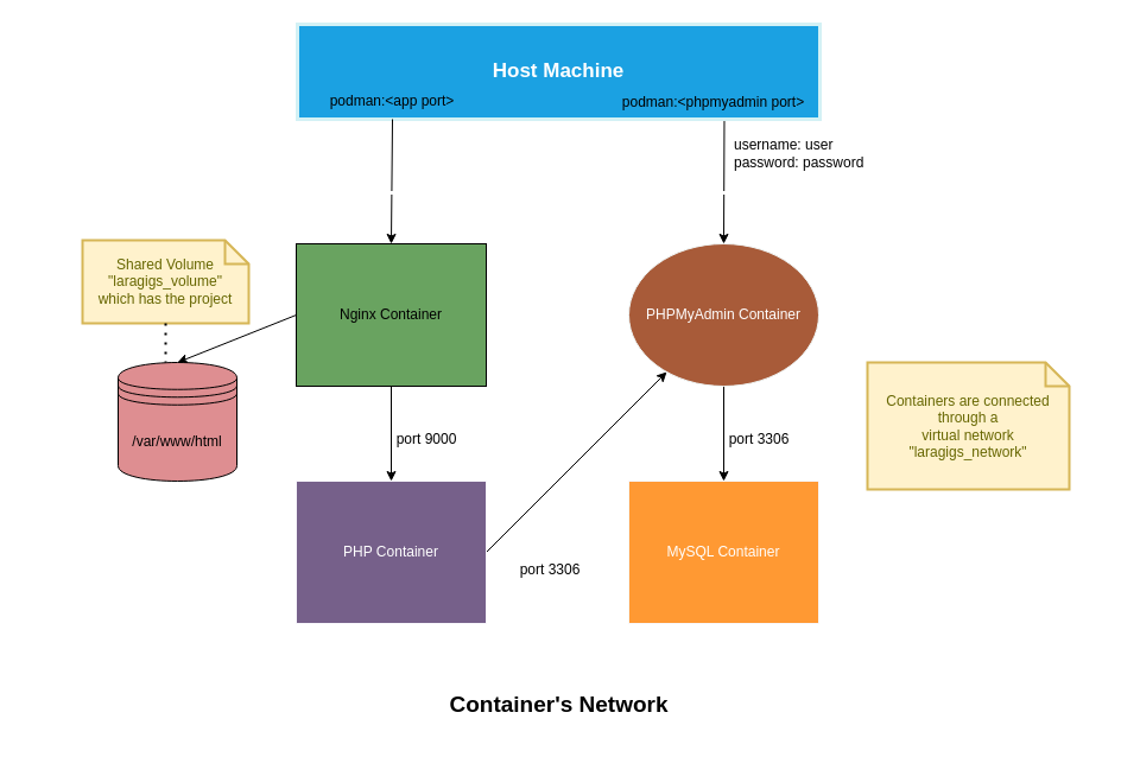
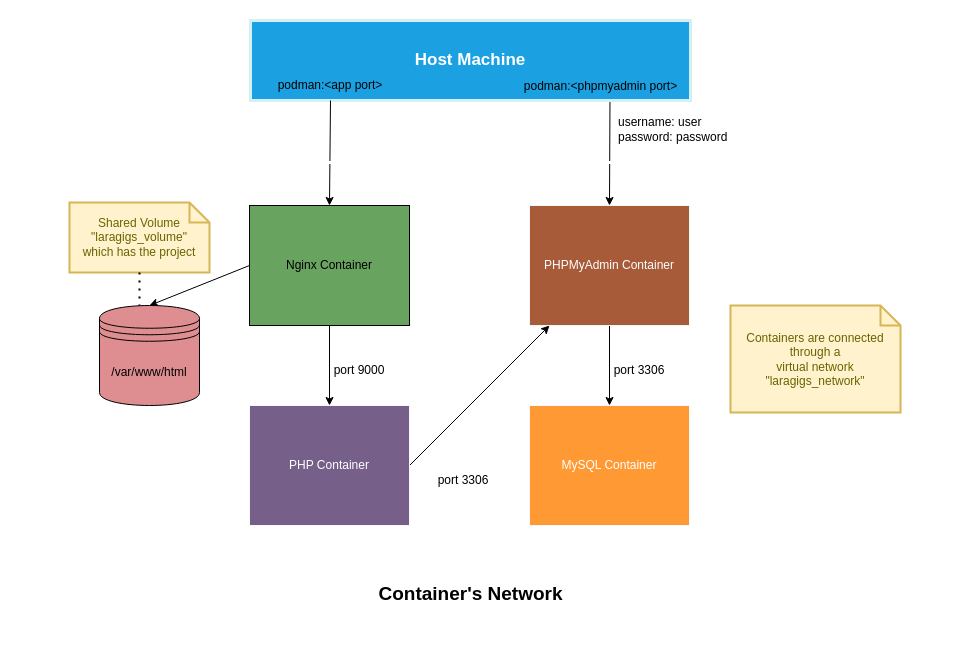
  <mxCell id="0" />
  <mxCell id="1" parent="0" />
  <mxCell id="2" value="&lt;b&gt;&lt;font style=&quot;font-size: 17px;&quot;&gt;Host Machine&lt;/font&gt;&lt;/b&gt;" style="rounded=0;whiteSpace=wrap;html=1;fillColor=#1ba1e2;fontColor=#ffffff;strokeColor=#D3F1F5;strokeWidth=3;" parent="1" vertex="1"><mxGeometry x="250" y="20" width="440" height="80" as="geometry" /></mxCell>
  <mxCell id="3" value="Nginx Container" style="rounded=0;whiteSpace=wrap;html=1;fontSize=12;fillColor=#69A360;" parent="1" vertex="1"><mxGeometry x="249" y="205" width="160" height="120" as="geometry" /></mxCell>
  <mxCell id="4" style="edgeStyle=none;html=1;exitX=1;exitY=0.5;exitDx=0;exitDy=0;fontSize=12;rounded=0;" parent="1" source="5" target="8" edge="1"><mxGeometry relative="1" as="geometry" /></mxCell>
  <mxCell id="5" value="PHP Container" style="rounded=0;whiteSpace=wrap;html=1;fontSize=12;fillColor=#76608a;fontColor=#ffffff;strokeColor=#F8F7FC;" parent="1" vertex="1"><mxGeometry x="249" y="405" width="160" height="120" as="geometry" /></mxCell>
  <mxCell id="6" value="MySQL Container" style="rounded=0;whiteSpace=wrap;html=1;fontSize=12;fillColor=#FF9933;fontColor=#ffffff;strokeColor=#F8F7FC;" parent="1" vertex="1"><mxGeometry x="529" y="405" width="160" height="120" as="geometry" /></mxCell>
  <mxCell id="7" value="" style="edgeStyle=none;html=1;fontSize=12;rounded=0;" parent="1" source="8" target="6" edge="1"><mxGeometry relative="1" as="geometry" /></mxCell>
- <mxCell id="8" value="PHPMyAdmin Container" style="ellipse;whiteSpace=wrap;html=1;fontSize=12;fillColor=#A85B39;fontColor=#ffffff;strokeColor=#F0F7F7;" parent="1" vertex="1"><mxGeometry x="529" y="205" width="160" height="120" as="geometry" /></mxCell>
+ <mxCell id="8" value="PHPMyAdmin Container" style="rounded=0;whiteSpace=wrap;html=1;fontSize=12;fillColor=#A85B39;fontColor=#ffffff;strokeColor=#F0F7F7;" parent="1" vertex="1"><mxGeometry x="529" y="205" width="160" height="120" as="geometry" /></mxCell>
  <mxCell id="9" value="" style="endArrow=classic;html=1;rounded=0;entryX=0.5;entryY=0;entryDx=0;entryDy=0;exitX=0.817;exitY=1.019;exitDx=0;exitDy=0;exitPerimeter=0;" parent="1" source="2" edge="1" target="8"><mxGeometry width="50" height="50" relative="1" as="geometry"><mxPoint x="600" y="112" as="sourcePoint" /><mxPoint x="570" y="132" as="targetPoint" /></mxGeometry></mxCell>
  <mxCell id="10" value="" style="endArrow=classic;html=1;exitX=0.5;exitY=1;exitDx=0;exitDy=0;rounded=0;entryX=0.5;entryY=0;entryDx=0;entryDy=0;" parent="1" source="12" edge="1" target="3"><mxGeometry width="50" height="50" relative="1" as="geometry"><mxPoint x="329.5" y="180" as="sourcePoint" /><mxPoint x="329.5" y="100" as="targetPoint" /></mxGeometry></mxCell>
  <mxCell id="11" value="podman:&amp;lt;phpmyadmin port&amp;gt;" style="text;html=1;strokeColor=none;fillColor=none;align=center;verticalAlign=middle;whiteSpace=wrap;rounded=0;" parent="1" vertex="1"><mxGeometry x="511" y="71" width="179" height="30" as="geometry" /></mxCell>
  <mxCell id="12" value="podman:&amp;lt;app port&amp;gt;" style="text;html=1;strokeColor=none;fillColor=none;align=center;verticalAlign=middle;whiteSpace=wrap;rounded=0;" parent="1" vertex="1"><mxGeometry x="260" y="70" width="140" height="30" as="geometry" /></mxCell>
  <mxCell id="13" value="" style="endArrow=classic;html=1;exitX=0.5;exitY=1;exitDx=0;exitDy=0;fontSize=12;rounded=0;" parent="1" source="3" target="5" edge="1"><mxGeometry width="50" height="50" relative="1" as="geometry"><mxPoint x="439" y="305" as="sourcePoint" /><mxPoint x="489" y="255" as="targetPoint" /></mxGeometry></mxCell>
  <mxCell id="14" value="port 9000" style="text;html=1;strokeColor=none;fillColor=none;align=center;verticalAlign=middle;whiteSpace=wrap;rounded=0;fontSize=12;" parent="1" vertex="1"><mxGeometry x="329" y="355" width="60" height="30" as="geometry" /></mxCell>
  <mxCell id="15" value="port 3306" style="text;html=1;strokeColor=none;fillColor=none;align=center;verticalAlign=middle;whiteSpace=wrap;rounded=0;fontSize=12;" parent="1" vertex="1"><mxGeometry x="609" y="355" width="60" height="30" as="geometry" /></mxCell>
  <mxCell id="16" value="port 3306" style="text;html=1;strokeColor=none;fillColor=none;align=center;verticalAlign=middle;whiteSpace=wrap;rounded=0;fontSize=12;" parent="1" vertex="1"><mxGeometry x="433" y="465" width="60" height="30" as="geometry" /></mxCell>
  <mxCell id="17" style="edgeStyle=none;html=1;exitX=0;exitY=0.5;exitDx=0;exitDy=0;fontSize=12;rounded=0;entryX=0.5;entryY=0;entryDx=0;entryDy=0;" parent="1" source="3" target="18" edge="1"><mxGeometry relative="1" as="geometry"><mxPoint x="151.04" y="315" as="sourcePoint" /><mxPoint x="220" y="312" as="targetPoint" /></mxGeometry></mxCell>
  <mxCell id="18" value="/var/www/html" style="shape=datastore;whiteSpace=wrap;html=1;fontSize=12;fillColor=#DE8E91;rounded=0;" parent="1" vertex="1"><mxGeometry x="99" y="305" width="100" height="100" as="geometry" /></mxCell>
  <mxCell id="19" value="Shared Volume&lt;br style=&quot;font-size: 12px;&quot;&gt;&quot;laragigs_volume&quot;&lt;br&gt;which has the project" style="shape=note;strokeWidth=2;fontSize=12;size=20;whiteSpace=wrap;html=1;fillColor=#fff2cc;strokeColor=#d6b656;fontColor=#666600;rounded=0;" parent="1" vertex="1"><mxGeometry x="69" y="202" width="140" height="70" as="geometry" /></mxCell>
  <mxCell id="20" value="" style="endArrow=none;dashed=1;html=1;dashPattern=1 3;strokeWidth=2;exitX=0.5;exitY=1;exitDx=0;exitDy=0;exitPerimeter=0;fontSize=12;rounded=0;" parent="1" source="19" edge="1"><mxGeometry width="50" height="50" relative="1" as="geometry"><mxPoint x="439" y="325" as="sourcePoint" /><mxPoint x="139" y="305" as="targetPoint" /></mxGeometry></mxCell>
  <mxCell id="21" value="Containers are connected through a&lt;br style=&quot;font-size: 12px;&quot;&gt;virtual network&lt;br style=&quot;font-size: 12px;&quot;&gt;&quot;laragigs_network&quot;" style="shape=note;strokeWidth=2;fontSize=12;size=20;whiteSpace=wrap;html=1;fillColor=#fff2cc;strokeColor=#d6b656;fontColor=#666600;rounded=0;" parent="1" vertex="1"><mxGeometry x="730" y="305" width="170" height="107" as="geometry" /></mxCell>
  <mxCell id="22" value="username: user&lt;br&gt;password: password" style="text;html=1;strokeColor=none;fillColor=none;align=left;verticalAlign=middle;whiteSpace=wrap;rounded=0;" parent="1" vertex="1"><mxGeometry x="616" y="114" width="140" height="30" as="geometry" /></mxCell>
  <mxCell id="23" value="" style="rounded=0;whiteSpace=wrap;html=1;fontSize=12;fillColor=none;strokeWidth=3;strokeColor=#FFFFFF;" parent="1" vertex="1"><mxGeometry x="20" y="162" width="917.5" height="470" as="geometry" /></mxCell>
  <mxCell id="24" value="&lt;b&gt;&lt;font style=&quot;font-size: 19px;&quot;&gt;Container's Network&lt;/font&gt;&lt;/b&gt;" style="text;html=1;strokeColor=none;fillColor=none;align=center;verticalAlign=middle;whiteSpace=wrap;rounded=0;fontSize=12;" parent="1" vertex="1"><mxGeometry x="341.5" y="579" width="257" height="30" as="geometry" /></mxCell>
